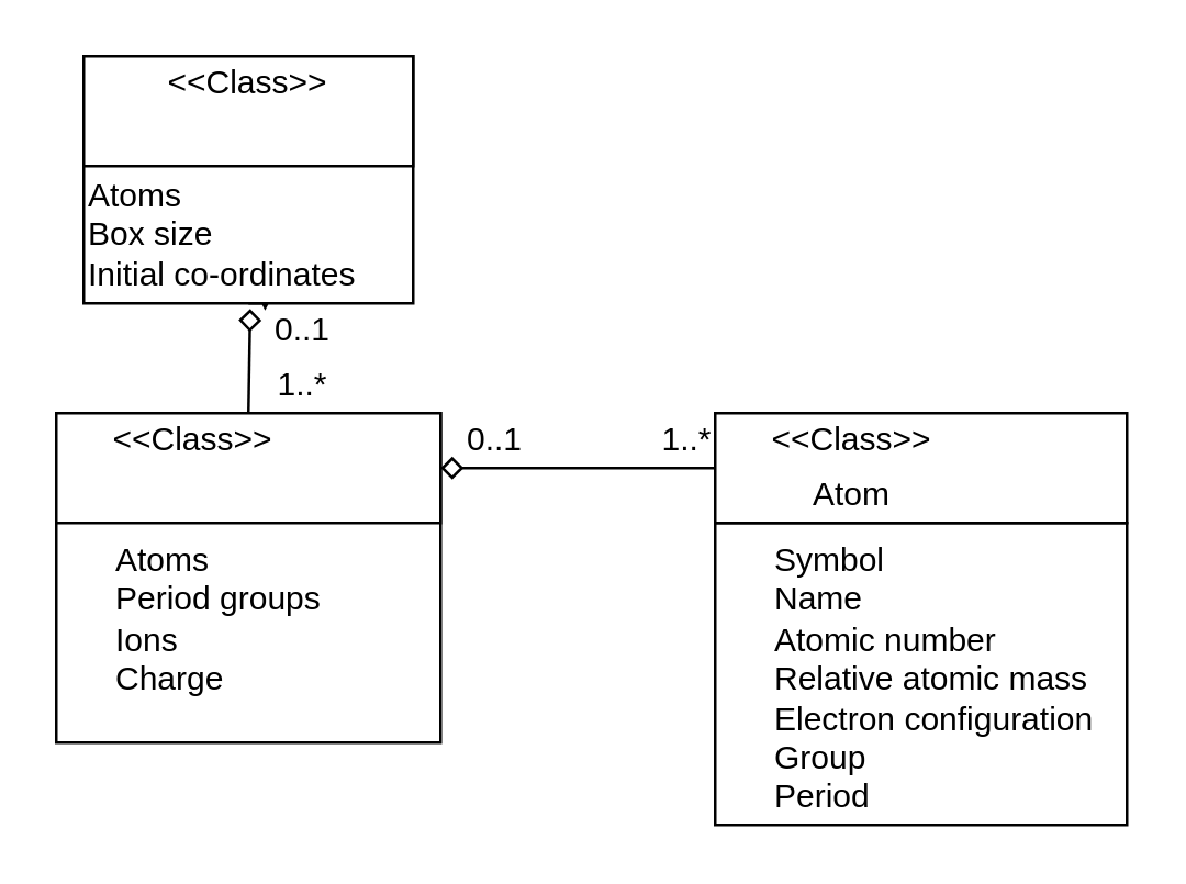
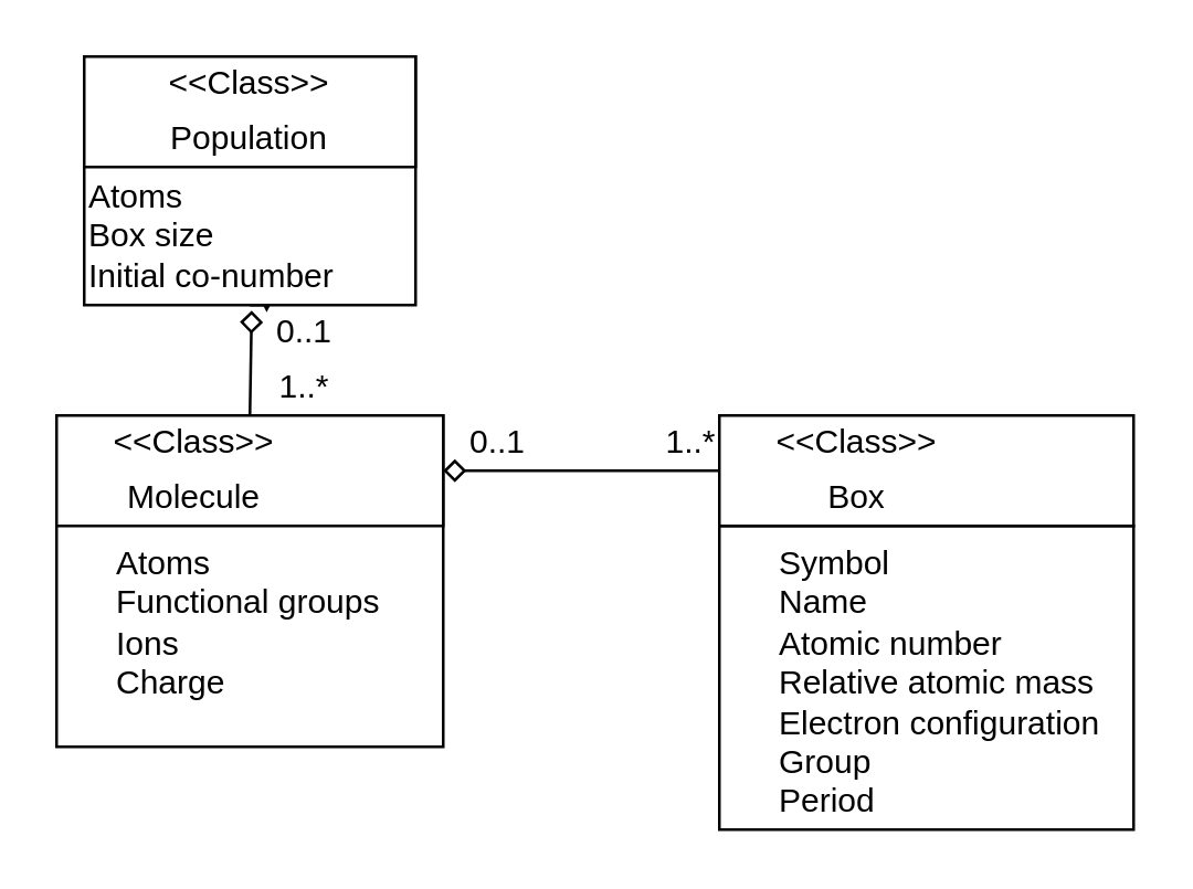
  <mxCell id="0" />
  <mxCell id="1" parent="0" />
  <mxCell id="2" style="edgeStyle=orthogonalEdgeStyle;rounded=0;orthogonalLoop=1;jettySize=auto;html=1;exitX=0.5;exitY=1;exitDx=0;exitDy=0;entryX=0.413;entryY=1.053;entryDx=0;entryDy=0;entryPerimeter=0;" edge="1" parent="1" source="3" target="21"><mxGeometry relative="1" as="geometry" /></mxCell>
  <mxCell id="3" value="" style="rounded=0;whiteSpace=wrap;html=1;" vertex="1" parent="1"><mxGeometry x="30" y="20" width="120" height="90" as="geometry" /></mxCell>
  <mxCell id="4" value="" style="rounded=0;whiteSpace=wrap;html=1;" vertex="1" parent="1"><mxGeometry x="30" y="20" width="120" height="40" as="geometry" /></mxCell>
  <mxCell id="5" value="" style="rounded=0;whiteSpace=wrap;html=1;align=left;" parent="1" vertex="1"><mxGeometry x="260" y="190" width="150" height="110" as="geometry" /></mxCell>
  <mxCell id="6" style="edgeStyle=orthogonalEdgeStyle;rounded=0;orthogonalLoop=1;jettySize=auto;html=1;exitX=0;exitY=0.5;exitDx=0;exitDy=0;entryX=1;entryY=0.5;entryDx=0;entryDy=0;endArrow=diamond;endFill=0;" parent="1" source="7" target="10" edge="1"><mxGeometry relative="1" as="geometry" /></mxCell>
  <mxCell id="7" value="" style="rounded=0;whiteSpace=wrap;html=1;align=left;" parent="1" vertex="1"><mxGeometry x="260" y="150" width="150" height="40" as="geometry" /></mxCell>
  <mxCell id="8" value="" style="rounded=0;whiteSpace=wrap;html=1;align=left;" parent="1" vertex="1"><mxGeometry x="20" y="150" width="140" height="120" as="geometry" /></mxCell>
  <mxCell id="9" style="edgeStyle=orthogonalEdgeStyle;rounded=0;orthogonalLoop=1;jettySize=auto;html=1;exitX=0.5;exitY=0;exitDx=0;exitDy=0;entryX=0.379;entryY=1.04;entryDx=0;entryDy=0;entryPerimeter=0;endArrow=diamond;endFill=0;" edge="1" parent="1" source="10" target="21"><mxGeometry relative="1" as="geometry" /></mxCell>
  <mxCell id="10" value="" style="rounded=0;whiteSpace=wrap;html=1;align=left;" parent="1" vertex="1"><mxGeometry x="20" y="150" width="140" height="40" as="geometry" /></mxCell>
- <mxCell id="12" value="Atom" style="text;html=1;strokeColor=none;fillColor=none;align=center;verticalAlign=middle;whiteSpace=wrap;rounded=0;" parent="1" vertex="1"><mxGeometry x="290" y="170" width="40" height="20" as="geometry" /></mxCell>
+ <mxCell id="11" value="Molecule" style="text;html=1;strokeColor=none;fillColor=none;align=center;verticalAlign=middle;whiteSpace=wrap;rounded=0;" parent="1" vertex="1"><mxGeometry x="50" y="170" width="40" height="20" as="geometry" /></mxCell>
+ <mxCell id="12" value="Box" style="text;html=1;strokeColor=none;fillColor=none;align=center;verticalAlign=middle;whiteSpace=wrap;rounded=0;" parent="1" vertex="1"><mxGeometry x="290" y="170" width="40" height="20" as="geometry" /></mxCell>
  <mxCell id="13" value="&amp;lt;&amp;lt;Class&amp;gt;&amp;gt;" style="text;html=1;strokeColor=none;fillColor=none;align=center;verticalAlign=middle;whiteSpace=wrap;rounded=0;" parent="1" vertex="1"><mxGeometry x="50" y="150" width="40" height="20" as="geometry" /></mxCell>
- <mxCell id="14" value="Atoms&lt;br&gt;Period groups&lt;br&gt;Ions&lt;br&gt;Charge" style="text;html=1;strokeColor=none;fillColor=none;align=left;verticalAlign=top;whiteSpace=wrap;rounded=0;" parent="1" vertex="1"><mxGeometry x="40" y="190" width="100" height="80" as="geometry" /></mxCell>
+ <mxCell id="14" value="Atoms&lt;br&gt;Functional groups&lt;br&gt;Ions&lt;br&gt;Charge" style="text;html=1;strokeColor=none;fillColor=none;align=left;verticalAlign=top;whiteSpace=wrap;rounded=0;" parent="1" vertex="1"><mxGeometry x="40" y="190" width="100" height="80" as="geometry" /></mxCell>
  <mxCell id="15" value="&amp;lt;&amp;lt;Class&amp;gt;&amp;gt;" style="text;html=1;strokeColor=none;fillColor=none;align=center;verticalAlign=middle;whiteSpace=wrap;rounded=0;" parent="1" vertex="1"><mxGeometry x="290" y="150" width="40" height="20" as="geometry" /></mxCell>
  <mxCell id="16" value="Symbol&lt;br&gt;Name&lt;br&gt;Atomic number&lt;br&gt;Relative atomic mass&lt;br&gt;Electron configuration&lt;br&gt;Group&lt;br&gt;Period" style="text;html=1;strokeColor=none;fillColor=none;align=left;verticalAlign=top;whiteSpace=wrap;rounded=0;" parent="1" vertex="1"><mxGeometry x="280" y="190" width="120" height="110" as="geometry" /></mxCell>
  <mxCell id="17" value="0..1" style="text;html=1;strokeColor=none;fillColor=none;align=center;verticalAlign=middle;whiteSpace=wrap;rounded=0;" parent="1" vertex="1"><mxGeometry x="160" y="150" width="40" height="20" as="geometry" /></mxCell>
  <mxCell id="18" value="1..*" style="text;html=1;strokeColor=none;fillColor=none;align=center;verticalAlign=middle;whiteSpace=wrap;rounded=0;" parent="1" vertex="1"><mxGeometry x="230" y="150" width="40" height="20" as="geometry" /></mxCell>
+ <mxCell id="19" value="Population" style="text;html=1;strokeColor=none;fillColor=none;align=center;verticalAlign=middle;whiteSpace=wrap;rounded=0;" vertex="1" parent="1"><mxGeometry x="70" y="40" width="40" height="20" as="geometry" /></mxCell>
  <mxCell id="20" value="&amp;lt;&amp;lt;Class&amp;gt;&amp;gt;" style="text;html=1;strokeColor=none;fillColor=none;align=center;verticalAlign=middle;whiteSpace=wrap;rounded=0;" vertex="1" parent="1"><mxGeometry x="70" y="20" width="40" height="20" as="geometry" /></mxCell>
- <mxCell id="21" value="Atoms&lt;br&gt;Box size&lt;br&gt;Initial co-ordinates" style="text;html=1;strokeColor=none;fillColor=none;align=left;verticalAlign=middle;whiteSpace=wrap;rounded=0;" vertex="1" parent="1"><mxGeometry x="30" y="60" width="160" height="50" as="geometry" /></mxCell>
+ <mxCell id="21" value="Atoms&lt;br&gt;Box size&lt;br&gt;Initial co-number" style="text;html=1;strokeColor=none;fillColor=none;align=left;verticalAlign=middle;whiteSpace=wrap;rounded=0;" vertex="1" parent="1"><mxGeometry x="30" y="60" width="160" height="50" as="geometry" /></mxCell>
  <mxCell id="22" value="1..*" style="text;html=1;strokeColor=none;fillColor=none;align=center;verticalAlign=middle;whiteSpace=wrap;rounded=0;" vertex="1" parent="1"><mxGeometry x="90" y="130" width="40" height="20" as="geometry" /></mxCell>
  <mxCell id="23" value="0..1" style="text;html=1;strokeColor=none;fillColor=none;align=center;verticalAlign=middle;whiteSpace=wrap;rounded=0;" vertex="1" parent="1"><mxGeometry x="90" y="110" width="40" height="20" as="geometry" /></mxCell>
